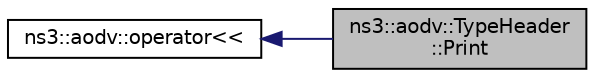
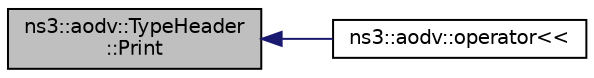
  digraph {
    rankdir=LR
    node [color=black fontname=Helvetica fontsize=10 shape=record style=filled]
    n1 [fillcolor=grey75 fontcolor=black height=0.2 label="ns3::aodv::TypeHeader\l::Print" width=0.4]
    n2 [fillcolor=white height=0.2 label="ns3::aodv::operator\<\<" width=0.4]
-   n2 -> n1 [color=midnightblue dir=back fontname=Helvetica fontsize=10 labelfontname=Helvetica labelfontsize=10 style=solid]
+   n1 -> n2 [color=midnightblue dir=back fontname=Helvetica fontsize=10 labelfontname=Helvetica labelfontsize=10 style=solid]
  }
